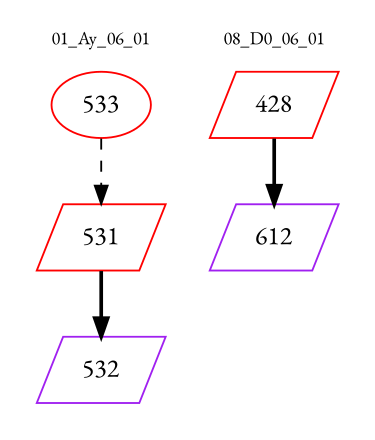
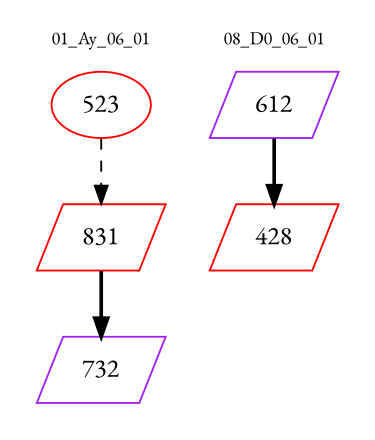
  digraph {
    fontname="EB Garamond"
    node [color=red fontname="EB Garamond" shape=parallelogram]
    edge [color=black fontname="EB Garamond" style=bold]
-   n1 [label=533 shape=ellipse]
-   n2 [label=531]
-   n3 [color=purple label=532]
+   n1 [label=523 shape=ellipse]
+   n2 [label=831]
+   n3 [color=purple label=732]
    n4 [label=428]
    n5 [color=purple label=612]
    subgraph cluster_1 {
      color=white
      fontsize=10
      label="01_Ay_06_01"
      n1
      n2
      n3
    }
    subgraph cluster_2 {
      color=white
      fontsize=10
      label="08_D0_06_01"
      n4
      n5
    }
    n1 -> n2 [style=dashed]
    n2 -> n3
-   n4 -> n5
+   n5 -> n4
  }
